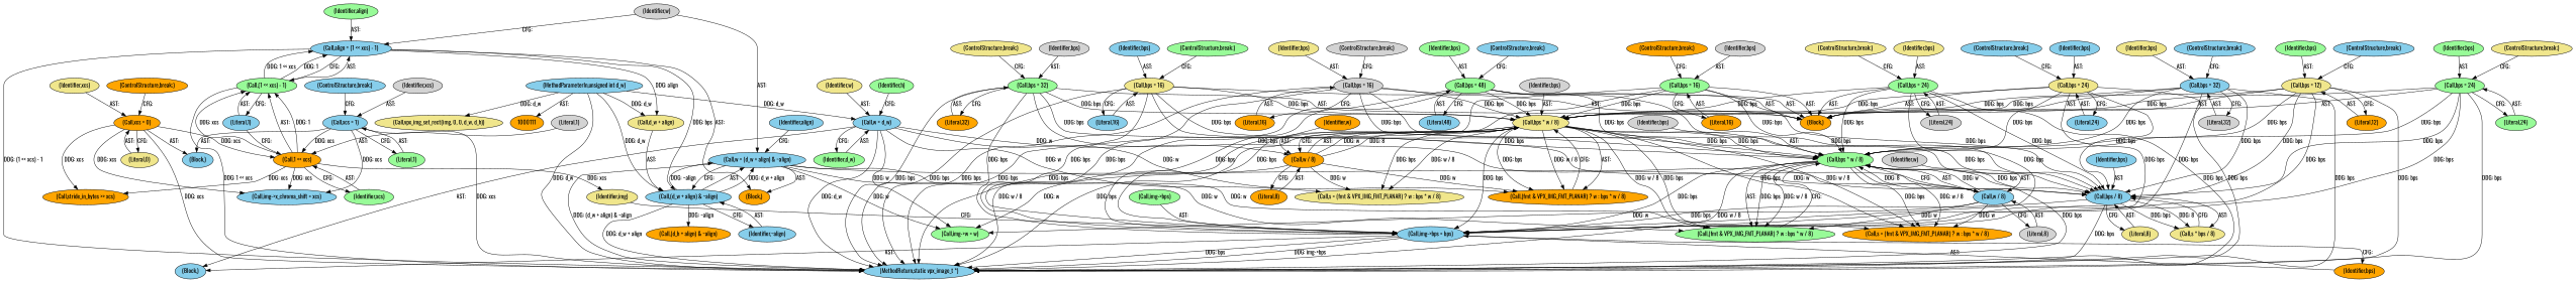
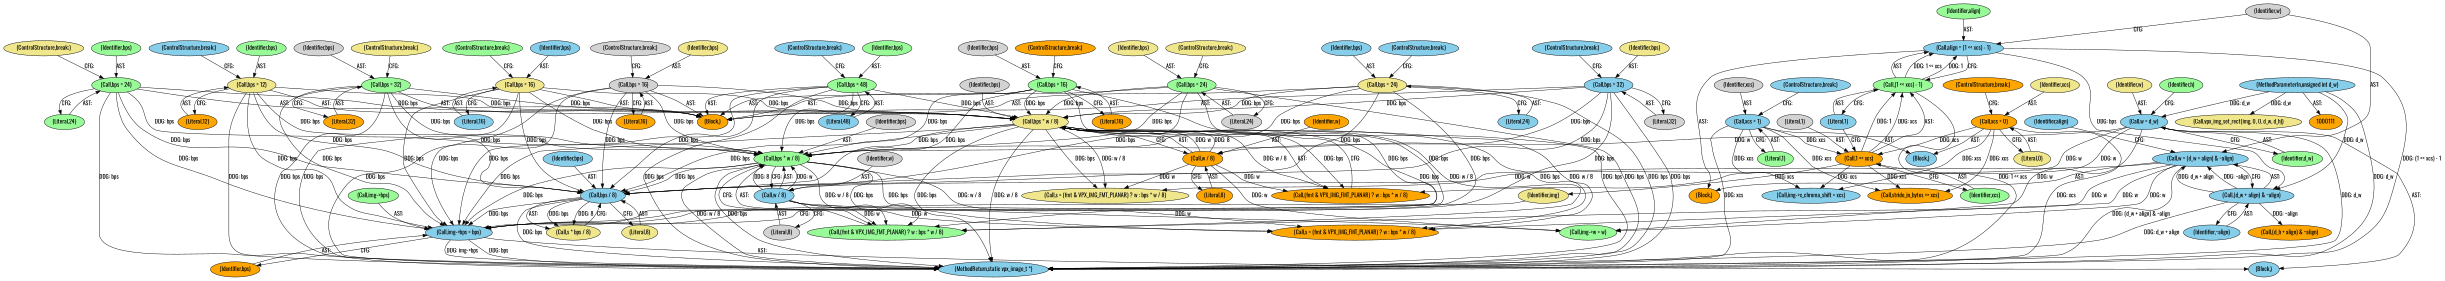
  digraph {
    fontname=Oswald
    node [fillcolor=skyblue fontname=Oswald style=filled]
    edge [fontname=Oswald]
    n1 [label="(Call,img->bps = bps)"]
    n2 [fillcolor=orange label="(Identifier,bps)"]
    n3 [label="(MethodReturn,static vpx_image_t *)"]
    n4 [label="(Block,)"]
    n5 [fillcolor=palegreen label="(Call,bps = 24)"]
    n6 [label="(Call,bps / 8)"]
    n7 [fillcolor=khaki label="(Call,bps * w / 8)"]
    n8 [fillcolor=palegreen label="(Call,bps * w / 8)"]
    n9 [fillcolor=palegreen label="(Literal,24)"]
    n10 [fillcolor=orange label="(Block,)"]
    n11 [fillcolor=khaki label="(Call,s * bps / 8)"]
    n12 [fillcolor=khaki label="(Literal,8)"]
    n13 [fillcolor=orange label="(Call,w / 8)"]
    n14 [fillcolor=khaki label="(Call,s = (fmt & VPX_IMG_FMT_PLANAR) ? w : bps * w / 8)"]
    n15 [fillcolor=palegreen label="(Call,(fmt & VPX_IMG_FMT_PLANAR) ? w : bps * w / 8)"]
    n16 [fillcolor=orange label="(Call,s = (fmt & VPX_IMG_FMT_PLANAR) ? w : bps * w / 8)"]
    n17 [fillcolor=orange label="(Call,(fmt & VPX_IMG_FMT_PLANAR) ? w : bps * w / 8)"]
    n18 [label="(Call,w / 8)"]
    n19 [fillcolor=khaki label="(Call,bps = 12)"]
    n20 [fillcolor=orange label="(Literal,12)"]
    n21 [fillcolor=palegreen label="(Call,bps = 32)"]
    n22 [fillcolor=orange label="(Literal,32)"]
    n23 [fillcolor=khaki label="(Call,bps = 16)"]
    n24 [label="(Literal,16)"]
    n25 [fillcolor=lightgrey label="(Call,bps = 16)"]
    n26 [fillcolor=orange label="(Literal,16)"]
    n27 [fillcolor=palegreen label="(Call,bps = 48)"]
    n28 [label="(Literal,48)"]
    n29 [fillcolor=palegreen label="(Call,bps = 16)"]
    n30 [fillcolor=orange label="(Literal,16)"]
    n31 [fillcolor=palegreen label="(Call,bps = 24)"]
    n32 [fillcolor=lightgrey label="(Literal,24)"]
    n33 [fillcolor=khaki label="(Call,bps = 24)"]
    n34 [label="(Literal,24)"]
    n35 [fillcolor=palegreen label="(Call,img->w = w)"]
    n36 [fillcolor=orange label="(Literal,8)"]
    n37 [label="(Call,bps = 32)"]
    n38 [fillcolor=lightgrey label="(Literal,32)"]
    n39 [label="(Call,w = d_w)"]
    n40 [fillcolor=palegreen label="(Identifier,d_w)"]
    n41 [label="(MethodParameterIn,unsigned int d_w)"]
    n42 [label="(Call,(d_w + align) & ~align)"]
-   n43 [fillcolor=khaki label="(Call,d_w + align)"]
    n44 [fillcolor=khaki label="(Call,vpx_img_set_rect(img, 0, 0, d_w, d_h))"]
    1000111 [fillcolor=orange]
    n46 [label="(Call,w = (d_w + align) & ~align)"]
    n47 [label="(Identifier,~align)"]
    n48 [fillcolor=orange label="(Call,(d_h + align) & ~align)"]
    n49 [fillcolor=lightgrey label="(Literal,8)"]
    n50 [fillcolor=orange label="(Block,)"]
    n51 [label="(Call,align = (1 << xcs) - 1)"]
    n52 [fillcolor=palegreen label="(Call,(1 << xcs) - 1)"]
    n53 [label="(Literal,1)"]
    n54 [fillcolor=orange label="(Call,1 << xcs)"]
    n55 [label="(Call,img->x_chroma_shift = xcs)"]
    n56 [fillcolor=orange label="(Call,stride_in_bytes >> xcs)"]
    n57 [fillcolor=palegreen label="(Identifier,xcs)"]
    n58 [fillcolor=khaki label="(Identifier,img)"]
    n59 [label="(Call,xcs = 1)"]
    n60 [label="(Block,)"]
    n61 [fillcolor=palegreen label="(Literal,1)"]
    n62 [fillcolor=orange label="(Call,xcs = 0)"]
    n63 [fillcolor=khaki label="(Literal,0)"]
    n64 [fillcolor=palegreen label="(ControlStructure,break;)"]
    n65 [fillcolor=khaki label="(ControlStructure,break;)"]
    n66 [label="(ControlStructure,break;)"]
    n67 [fillcolor=lightgrey label="(Identifier,bps)"]
    n68 [fillcolor=lightgrey label="(Identifier,w)"]
    n69 [label="(Identifier,bps)"]
    n70 [label="(ControlStructure,break;)"]
    n71 [fillcolor=khaki label="(Identifier,bps)"]
    n72 [fillcolor=lightgrey label="(ControlStructure,break;)"]
    n73 [fillcolor=lightgrey label="(Identifier,bps)"]
    n74 [fillcolor=orange label="(ControlStructure,break;)"]
    n75 [fillcolor=khaki label="(Identifier,bps)"]
    n76 [fillcolor=khaki label="(Identifier,w)"]
    n77 [fillcolor=orange label="(Identifier,w)"]
    n78 [fillcolor=khaki label="(Identifier,xcs)"]
    n79 [label="(Identifier,bps)"]
    n80 [fillcolor=khaki label="(Identifier,bps)"]
    n81 [fillcolor=palegreen label="(Identifier,h)"]
    n82 [label="(Identifier,align)"]
    n83 [fillcolor=palegreen label="(Identifier,bps)"]
    n84 [fillcolor=palegreen label="(Call,img->bps)"]
    n85 [label="(ControlStructure,break;)"]
    n86 [label="(ControlStructure,break;)"]
    n87 [fillcolor=palegreen label="(Identifier,align)"]
    n88 [fillcolor=lightgrey label="(Identifier,xcs)"]
    n89 [label="(ControlStructure,break;)"]
    n90 [fillcolor=lightgrey label="(Literal,1)"]
    n91 [label="(Identifier,bps)"]
    n92 [fillcolor=orange label="(ControlStructure,break;)"]
    n93 [fillcolor=palegreen label="(Identifier,bps)"]
    n94 [fillcolor=lightgrey label="(Identifier,w)"]
    n95 [fillcolor=khaki label="(ControlStructure,break;)"]
    n96 [fillcolor=palegreen label="(Identifier,bps)"]
    n97 [fillcolor=lightgrey label="(Identifier,bps)"]
    n98 [fillcolor=khaki label="(ControlStructure,break;)"]
    n99 [fillcolor=lightgrey label="(Identifier,bps)"]
    n1 -> n2 [label="CFG: "]
    n1 -> n3 [label="DDG: bps"]
    n1 -> n3 [label="DDG: img->bps"]
    n1 -> n4 [label="AST: "]
    n2 -> n1 [label="AST: "]
    n5 -> n1 [label="DDG: bps"]
    n5 -> n3 [label="DDG: bps"]
    n5 -> n6 [label="DDG: bps"]
    n5 -> n7 [label="DDG: bps"]
    n5 -> n8 [label="DDG: bps"]
    n5 -> n9 [label="CFG: "]
    n5 -> n10 [label="AST: "]
    n6 -> n1 [label="DDG: bps"]
    n6 -> n3 [label="DDG: bps"]
    n6 -> n11 [label="AST: "]
    n6 -> n11 [label="DDG: bps"]
    n6 -> n11 [label="DDG: 8"]
    n6 -> n12 [label="CFG: "]
    n7 -> n1 [label="DDG: bps"]
    n7 -> n3 [label="DDG: w / 8"]
    n7 -> n3 [label="DDG: bps"]
    n7 -> n6 [label="DDG: bps"]
    n7 -> n8 [label="DDG: bps"]
    n7 -> n13 [label="CFG: "]
    n7 -> n14 [label="DDG: bps"]
    n7 -> n14 [label="DDG: w / 8"]
    n7 -> n15 [label="DDG: bps"]
    n7 -> n15 [label="DDG: w / 8"]
    n7 -> n16 [label="DDG: bps"]
    n7 -> n16 [label="DDG: w / 8"]
    n7 -> n17 [label="AST: "]
    n7 -> n17 [label="DDG: bps"]
    n7 -> n17 [label="DDG: w / 8"]
    n8 -> n1 [label="DDG: bps"]
    n8 -> n3 [label="DDG: w / 8"]
    n8 -> n3 [label="DDG: bps"]
    n8 -> n6 [label="DDG: bps"]
    n8 -> n15 [label="AST: "]
    n8 -> n15 [label="DDG: bps"]
    n8 -> n15 [label="DDG: w / 8"]
    n8 -> n16 [label="DDG: bps"]
    n8 -> n16 [label="DDG: w / 8"]
    n8 -> n18 [label="CFG: "]
    n9 -> n5 [label="AST: "]
    n11 -> n6 [label="CFG: "]
    n12 -> n6 [label="AST: "]
    n13 -> n7 [label="AST: "]
    n13 -> n7 [label="DDG: w"]
    n13 -> n7 [label="DDG: 8"]
    n13 -> n14 [label="DDG: w"]
    n13 -> n17 [label="DDG: w"]
    n13 -> n35 [label="DDG: w"]
    n13 -> n36 [label="CFG: "]
    n15 -> n8 [label="CFG: "]
    n17 -> n7 [label="CFG: "]
    n18 -> n8 [label="AST: "]
    n18 -> n8 [label="DDG: w"]
    n18 -> n8 [label="DDG: 8"]
    n18 -> n15 [label="DDG: w"]
    n18 -> n16 [label="DDG: w"]
    n18 -> n35 [label="DDG: w"]
    n18 -> n49 [label="CFG: "]
    n19 -> n1 [label="DDG: bps"]
    n19 -> n3 [label="DDG: bps"]
    n19 -> n6 [label="DDG: bps"]
    n19 -> n7 [label="DDG: bps"]
    n19 -> n8 [label="DDG: bps"]
    n19 -> n10 [label="AST: "]
    n19 -> n20 [label="CFG: "]
    n20 -> n19 [label="AST: "]
    n21 -> n1 [label="DDG: bps"]
    n21 -> n3 [label="DDG: bps"]
    n21 -> n6 [label="DDG: bps"]
    n21 -> n7 [label="DDG: bps"]
    n21 -> n8 [label="DDG: bps"]
    n21 -> n10 [label="AST: "]
    n21 -> n22 [label="CFG: "]
    n22 -> n21 [label="AST: "]
    n23 -> n1 [label="DDG: bps"]
    n23 -> n3 [label="DDG: bps"]
    n23 -> n6 [label="DDG: bps"]
    n23 -> n7 [label="DDG: bps"]
    n23 -> n8 [label="DDG: bps"]
    n23 -> n10 [label="AST: "]
    n23 -> n24 [label="CFG: "]
    n24 -> n23 [label="AST: "]
    n25 -> n1 [label="DDG: bps"]
    n25 -> n3 [label="DDG: bps"]
    n25 -> n6 [label="DDG: bps"]
    n25 -> n7 [label="DDG: bps"]
    n25 -> n8 [label="DDG: bps"]
    n25 -> n10 [label="AST: "]
    n25 -> n26 [label="CFG: "]
    n26 -> n25 [label="AST: "]
    n27 -> n1 [label="DDG: bps"]
    n27 -> n3 [label="DDG: bps"]
    n27 -> n6 [label="DDG: bps"]
    n27 -> n7 [label="DDG: bps"]
    n27 -> n8 [label="DDG: bps"]
    n27 -> n10 [label="AST: "]
    n27 -> n28 [label="CFG: "]
    n28 -> n27 [label="AST: "]
    n29 -> n1 [label="DDG: bps"]
    n29 -> n3 [label="DDG: bps"]
    n29 -> n6 [label="DDG: bps"]
    n29 -> n7 [label="DDG: bps"]
    n29 -> n8 [label="DDG: bps"]
    n29 -> n10 [label="AST: "]
    n29 -> n30 [label="CFG: "]
    n30 -> n29 [label="AST: "]
    n31 -> n1 [label="DDG: bps"]
    n31 -> n3 [label="DDG: bps"]
    n31 -> n6 [label="DDG: bps"]
    n31 -> n7 [label="DDG: bps"]
    n31 -> n8 [label="DDG: bps"]
    n31 -> n10 [label="AST: "]
    n31 -> n32 [label="CFG: "]
    n32 -> n31 [label="AST: "]
    n33 -> n1 [label="DDG: bps"]
    n33 -> n3 [label="DDG: bps"]
    n33 -> n6 [label="DDG: bps"]
    n33 -> n7 [label="DDG: bps"]
    n33 -> n8 [label="DDG: bps"]
    n33 -> n10 [label="AST: "]
    n33 -> n34 [label="CFG: "]
    n34 -> n33 [label="AST: "]
    n36 -> n13 [label="AST: "]
    n37 -> n1 [label="DDG: bps"]
    n37 -> n3 [label="DDG: bps"]
    n37 -> n6 [label="DDG: bps"]
    n37 -> n7 [label="DDG: bps"]
    n37 -> n8 [label="DDG: bps"]
    n37 -> n10 [label="AST: "]
    n37 -> n38 [label="CFG: "]
    n38 -> n37 [label="AST: "]
    n39 -> n3 [label="DDG: d_w"]
    n39 -> n4 [label="AST: "]
    n39 -> n13 [label="DDG: w"]
    n39 -> n14 [label="DDG: w"]
    n39 -> n17 [label="DDG: w"]
    n39 -> n35 [label="DDG: w"]
    n39 -> n40 [label="CFG: "]
    n40 -> n39 [label="AST: "]
    n41 -> n3 [label="DDG: d_w"]
    n41 -> n39 [label="DDG: d_w"]
    n41 -> n42 [label="DDG: d_w"]
-   n41 -> n43 [label="DDG: d_w"]
    n41 -> n44 [label="DDG: d_w"]
    n41 -> 1000111 [label="AST: "]
    n42 -> n3 [label="DDG: d_w + align"]
    n42 -> n46 [label="AST: "]
    n42 -> n46 [label="DDG: d_w + align"]
    n42 -> n46 [label="DDG: ~align"]
    n42 -> n47 [label="CFG: "]
    n42 -> n48 [label="DDG: ~align"]
-   n43 -> n42 [label="AST: "]
    n46 -> n3 [label="DDG: (d_w + align) & ~align"]
    n46 -> n15 [label="DDG: w"]
    n46 -> n16 [label="DDG: w"]
    n46 -> n18 [label="DDG: w"]
    n46 -> n35 [label="DDG: w"]
    n46 -> n42 [label="CFG: "]
    n46 -> n50 [label="AST: "]
    n47 -> n42 [label="AST: "]
    n49 -> n18 [label="AST: "]
    n51 -> n3 [label="DDG: (1 << xcs) - 1"]
    n51 -> n42 [label="DDG: bps"]
-   n51 -> n43 [label="DDG: align"]
    n51 -> n50 [label="AST: "]
    n51 -> n52 [label="CFG: "]
    n52 -> n3 [label="DDG: 1 << xcs"]
    n52 -> n51 [label="AST: "]
    n52 -> n51 [label="DDG: 1 << xcs"]
    n52 -> n51 [label="DDG: 1"]
    n52 -> n53 [label="CFG: "]
    n53 -> n52 [label="AST: "]
    n53 -> n54 [label="CFG: "]
    n54 -> n52 [label="AST: "]
    n54 -> n52 [label="DDG: 1"]
    n54 -> n52 [label="DDG: xcs"]
    n54 -> n55 [label="DDG: xcs"]
    n54 -> n56 [label="DDG: xcs"]
    n54 -> n57 [label="CFG: "]
    n54 -> n58 [label="DDG: xcs"]
    n57 -> n54 [label="AST: "]
    n58 -> n1 [label="CFG: "]
    n59 -> n3 [label="DDG: xcs"]
    n59 -> n54 [label="DDG: xcs"]
    n59 -> n55 [label="DDG: xcs"]
+   n59 -> n56 [label="DDG: xcs"]
    n59 -> n60 [label="AST: "]
    n59 -> n61 [label="CFG: "]
    n61 -> n59 [label="AST: "]
    n62 -> n3 [label="DDG: xcs"]
    n62 -> n54 [label="DDG: xcs"]
    n62 -> n55 [label="DDG: xcs"]
    n62 -> n56 [label="DDG: xcs"]
    n62 -> n60 [label="AST: "]
    n62 -> n63 [label="CFG: "]
    n63 -> n62 [label="AST: "]
    n64 -> n23 [label="CFG: "]
    n65 -> n5 [label="CFG: "]
    n66 -> n19 [label="CFG: "]
    n67 -> n29 [label="AST: "]
    n68 -> n18 [label="AST: "]
    n69 -> n6 [label="AST: "]
    n70 -> n37 [label="CFG: "]
    n71 -> n37 [label="AST: "]
    n72 -> n25 [label="CFG: "]
    n73 -> n21 [label="AST: "]
    n74 -> n29 [label="CFG: "]
    n75 -> n31 [label="AST: "]
    n76 -> n39 [label="AST: "]
    n77 -> n13 [label="AST: "]
    n78 -> n62 [label="AST: "]
    n79 -> n33 [label="AST: "]
    n80 -> n25 [label="AST: "]
    n81 -> n39 [label="CFG: "]
    n82 -> n46 [label="CFG: "]
    n83 -> n19 [label="AST: "]
    n84 -> n1 [label="AST: "]
    n85 -> n59 [label="CFG: "]
    n86 -> n33 [label="CFG: "]
    n87 -> n51 [label="AST: "]
    n88 -> n59 [label="AST: "]
    n89 -> n27 [label="CFG: "]
    n90 -> n54 [label="AST: "]
    n91 -> n23 [label="AST: "]
    n92 -> n62 [label="CFG: "]
    n93 -> n5 [label="AST: "]
    n94 -> n46 [label="AST: "]
    n94 -> n51 [label="CFG: "]
    n95 -> n31 [label="CFG: "]
    n96 -> n27 [label="AST: "]
    n97 -> n8 [label="AST: "]
    n98 -> n21 [label="CFG: "]
    n99 -> n7 [label="AST: "]
  }
